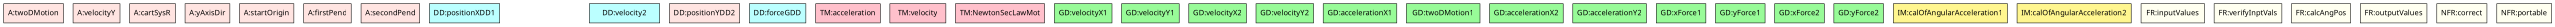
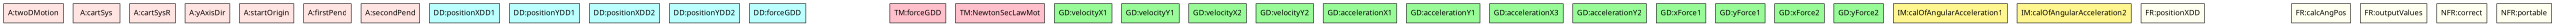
  digraph {
    fontname="Noto Sans"
    node [color=black fillcolor=palegreen shape=box style=filled fontname="Noto Sans"]
    n1 [fillcolor=mistyrose label="A:twoDMotion"]
-   n2 [fillcolor=mistyrose label="A:velocityY"]
+   n2 [fillcolor=mistyrose label="A:cartSys"]
    n3 [fillcolor=mistyrose label="A:cartSysR"]
    n4 [fillcolor=mistyrose label="A:yAxisDir"]
    n5 [fillcolor=mistyrose label="A:startOrigin"]
    n6 [fillcolor=mistyrose label="A:firstPend"]
    n7 [fillcolor=mistyrose label="A:secondPend"]
    n8 [fillcolor=paleturquoise1 label="DD:positionXDD1"]
-   n10 [fillcolor=paleturquoise1 label="DD:velocity2"]
-   n11 [fillcolor=mistyrose label="DD:positionYDD2"]
+   n9 [fillcolor=paleturquoise1 label="DD:positionYDD1"]
+   n10 [fillcolor=paleturquoise1 label="DD:positionXDD2"]
+   n11 [fillcolor=paleturquoise1 label="DD:positionYDD2"]
    n12 [fillcolor=paleturquoise1 label="DD:forceGDD"]
-   n13 [fillcolor=pink label="TM:acceleration"]
-   n14 [fillcolor=pink label="TM:velocity"]
+   n14 [fillcolor=pink label="TM:forceGDD"]
    n15 [fillcolor=pink label="TM:NewtonSecLawMot"]
    n16 [label="GD:velocityX1"]
    n17 [label="GD:velocityY1"]
    n18 [label="GD:velocityX2"]
    n19 [label="GD:velocityY2"]
    n20 [label="GD:accelerationX1"]
-   n21 [label="GD:twoDMotion1"]
-   n22 [label="GD:accelerationX2"]
+   n21 [label="GD:accelerationY1"]
+   n22 [label="GD:accelerationX3"]
    n23 [label="GD:accelerationY2"]
    n24 [label="GD:xForce1"]
    n25 [label="GD:yForce1"]
    n26 [label="GD:xForce2"]
    n27 [label="GD:yForce2"]
    n28 [fillcolor=khaki1 label="IM:calOfAngularAcceleration1"]
    n29 [fillcolor=khaki1 label="IM:calOfAngularAcceleration2"]
-   n30 [fillcolor=ivory label="FR:inputValues"]
-   n31 [fillcolor=ivory label="FR:verifyInptVals"]
+   n30 [fillcolor=ivory label="FR:positionXDD"]
    n32 [fillcolor=ivory label="FR:calcAngPos"]
    n33 [fillcolor=ivory label="FR:outputValues"]
    n34 [fillcolor=ivory label="NFR:correct"]
    n35 [fillcolor=ivory label="NFR:portable"]
    subgraph sub_1 {
      rank=same
      n1
      n2
      n3
      n4
      n5
      n6
      n7
    }
    subgraph sub_2 {
      rank=same
      n8
+     n9
      n10
      n11
      n12
    }
    subgraph sub_3 {
      rank=same
-     n13
      n14
      n15
    }
    subgraph sub_4 {
      rank=same
      n16
      n17
      n18
      n19
      n20
      n21
      n22
      n23
      n24
      n25
      n26
      n27
    }
    subgraph sub_5 {
      rank=same
      n28
      n29
    }
    subgraph sub_6 {
      rank=same
      n30
-     n31
      n32
      n33
      n34
      n35
    }
  }
